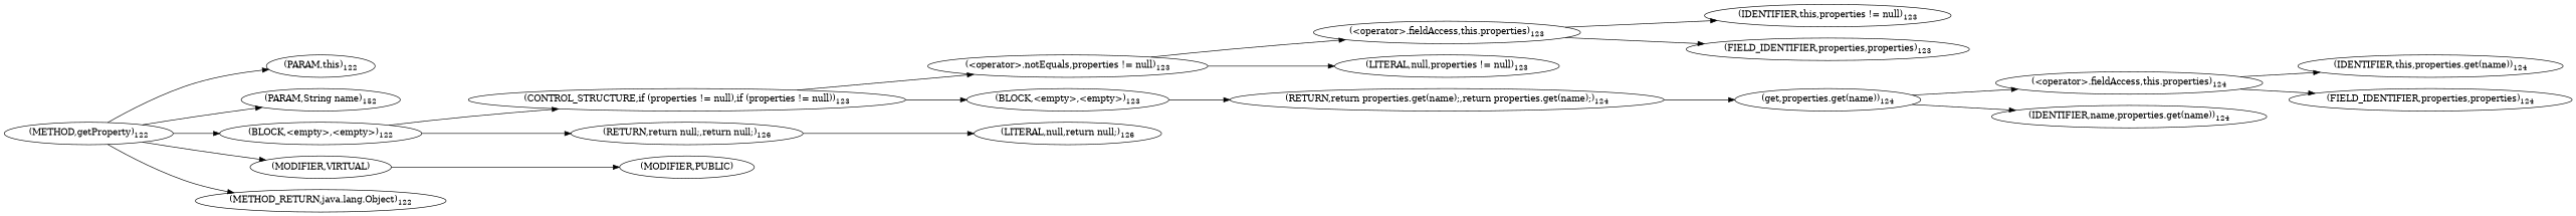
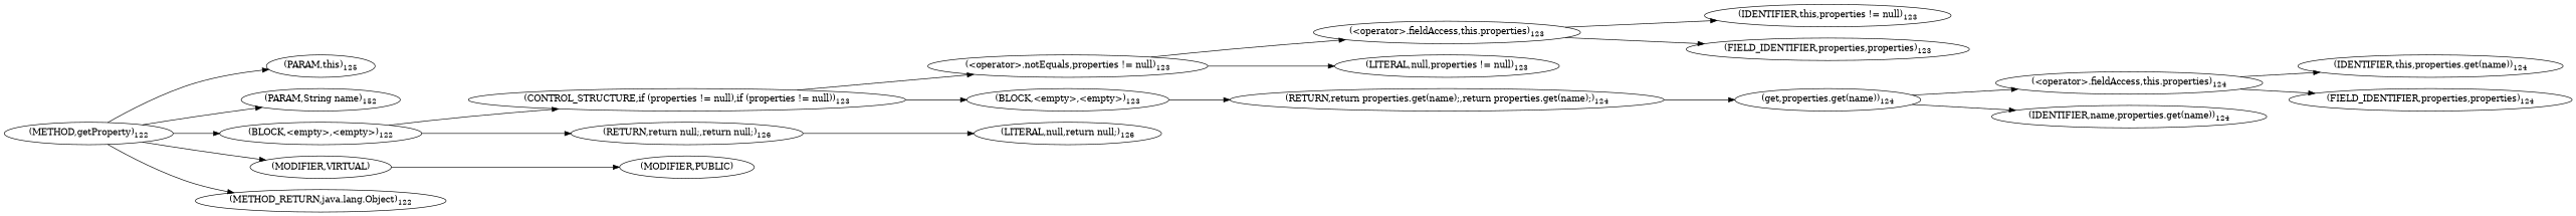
  digraph {
    rankdir=LR
    n1 [label=<(METHOD,getProperty)<SUB>122</SUB>>]
-   n2 [label=<(PARAM,this)<SUB>122</SUB>>]
+   n2 [label=<(PARAM,this)<SUB>125</SUB>>]
    n3 [label=<(PARAM,String name)<SUB>152</SUB>>]
    n4 [label=<(BLOCK,&lt;empty&gt;,&lt;empty&gt;)<SUB>122</SUB>>]
    n5 [label=<(MODIFIER,VIRTUAL)>]
    n6 [label=<(METHOD_RETURN,java.lang.Object)<SUB>122</SUB>>]
    n7 [label=<(CONTROL_STRUCTURE,if (properties != null),if (properties != null))<SUB>123</SUB>>]
    n8 [label=<(RETURN,return null;,return null;)<SUB>126</SUB>>]
    n9 [label=<(MODIFIER,PUBLIC)>]
    n10 [label=<(&lt;operator&gt;.notEquals,properties != null)<SUB>123</SUB>>]
    n11 [label=<(BLOCK,&lt;empty&gt;,&lt;empty&gt;)<SUB>123</SUB>>]
    n12 [label=<(LITERAL,null,return null;)<SUB>126</SUB>>]
    n13 [label=<(&lt;operator&gt;.fieldAccess,this.properties)<SUB>123</SUB>>]
    n14 [label=<(LITERAL,null,properties != null)<SUB>123</SUB>>]
    n15 [label=<(RETURN,return properties.get(name);,return properties.get(name);)<SUB>124</SUB>>]
    n16 [label=<(IDENTIFIER,this,properties != null)<SUB>123</SUB>>]
    n17 [label=<(FIELD_IDENTIFIER,properties,properties)<SUB>123</SUB>>]
    n18 [label=<(get,properties.get(name))<SUB>124</SUB>>]
    n19 [label=<(&lt;operator&gt;.fieldAccess,this.properties)<SUB>124</SUB>>]
    n20 [label=<(IDENTIFIER,name,properties.get(name))<SUB>124</SUB>>]
    n21 [label=<(IDENTIFIER,this,properties.get(name))<SUB>124</SUB>>]
    n22 [label=<(FIELD_IDENTIFIER,properties,properties)<SUB>124</SUB>>]
    n1 -> n2
    n1 -> n3
    n1 -> n4
    n1 -> n5
    n1 -> n6
    n4 -> n7
    n4 -> n8
    n5 -> n9
    n7 -> n10
    n7 -> n11
    n8 -> n12
    n10 -> n13
    n10 -> n14
    n11 -> n15
    n13 -> n16
    n13 -> n17
    n15 -> n18
    n18 -> n19
    n18 -> n20
    n19 -> n21
    n19 -> n22
  }
